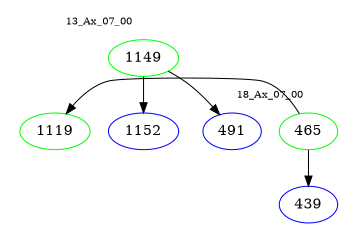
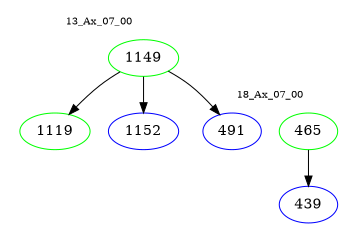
  digraph {
    node [color=green]
    edge [color=black]
    n1 [label=1149]
    n2 [label=1119]
    n3 [color=blue label=1152]
    n4 [label=465]
    n5 [color=blue label=439]
    n6 [color=blue label=491]
    subgraph cluster_1 {
      color=white
      fontsize=10
      label="13_Ax_07_00"
      n1
      n2
      n3
    }
    subgraph cluster_2 {
      color=white
      fontsize=10
      label="18_Ax_07_00"
      n4
      n5
      n6
    }
-   n4 -> n2
+   n1 -> n2
    n1 -> n3
    n1 -> n6
    n4 -> n5
  }
